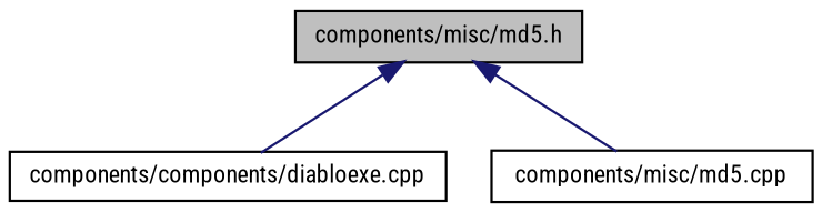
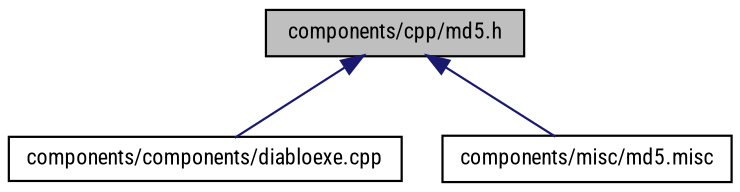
  digraph {
    fontname="Roboto Condensed"
    node [color=black fillcolor=white fontname="Roboto Condensed" fontsize=10 shape=record style=filled]
    edge [color=midnightblue dir=back fontname="Roboto Condensed" fontsize=10 labelfontname=Helvetica labelfontsize=10 style=solid]
-   n1 [fillcolor=grey75 fontcolor=black height=0.2 label="components/misc/md5.h" width=0.4]
+   n1 [fillcolor=grey75 fontcolor=black height=0.2 label="components/cpp/md5.h" width=0.4]
    n2 [height=0.2 label="components/components/diabloexe.cpp" width=0.4]
-   n3 [height=0.2 label="components/misc/md5.cpp" width=0.4]
+   n3 [height=0.2 label="components/misc/md5.misc" width=0.4]
    n1 -> n2
    n1 -> n3
  }
